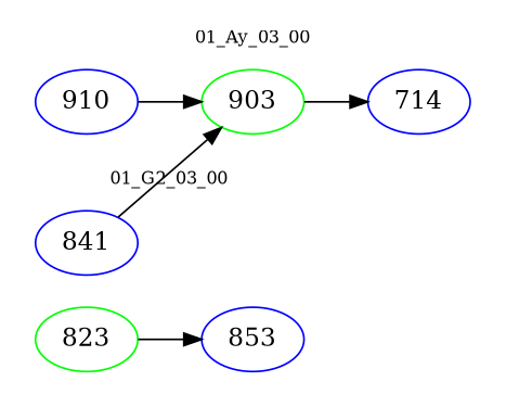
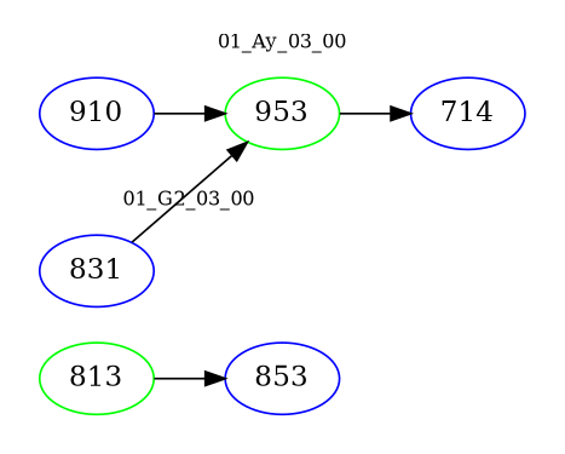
  digraph {
    rankdir=LR
    node [color=blue]
    edge [color=black]
    n1 [label=910]
-   n2 [color=green label=903]
+   n2 [color=green label=953]
    n3 [label=714]
-   n4 [label=841]
-   n5 [color=green label=823]
+   n4 [label=831]
+   n5 [color=green label=813]
    n6 [label=853]
    subgraph cluster_1 {
      color=white
      fontsize=10
      label="01_Ay_03_00"
      n1
      n2
      n3
    }
    subgraph cluster_2 {
      color=white
      fontsize=10
      label="01_G2_03_00"
      n4
      n5
      n6
    }
    n1 -> n2
    n2 -> n3
    n4 -> n2
    n5 -> n6
  }
